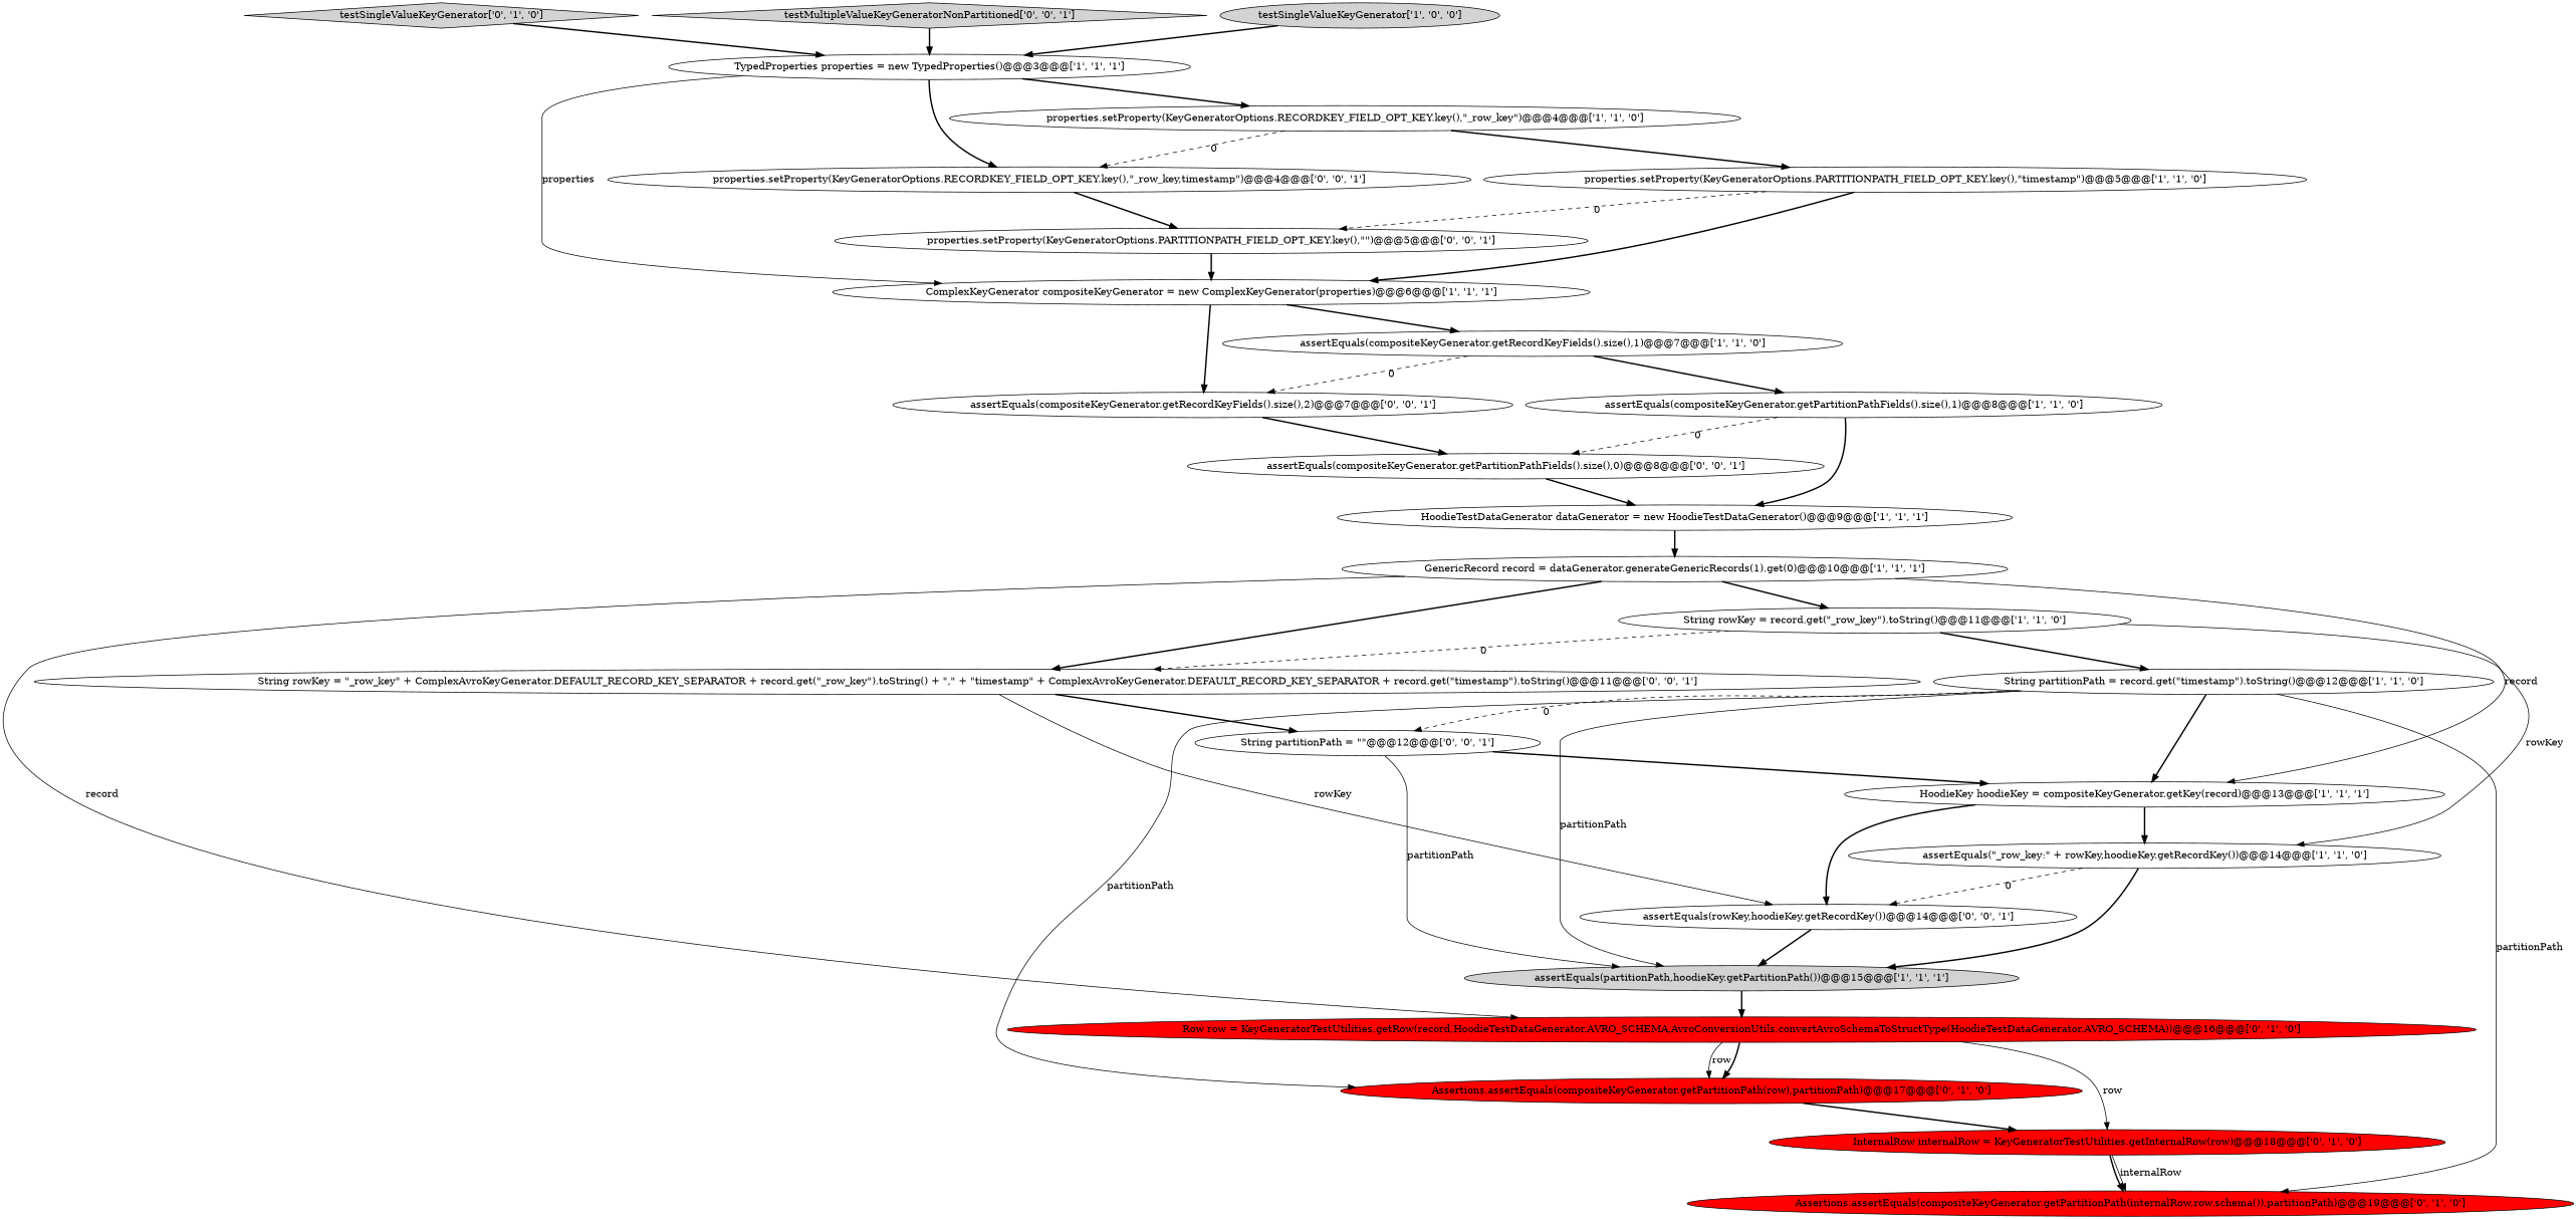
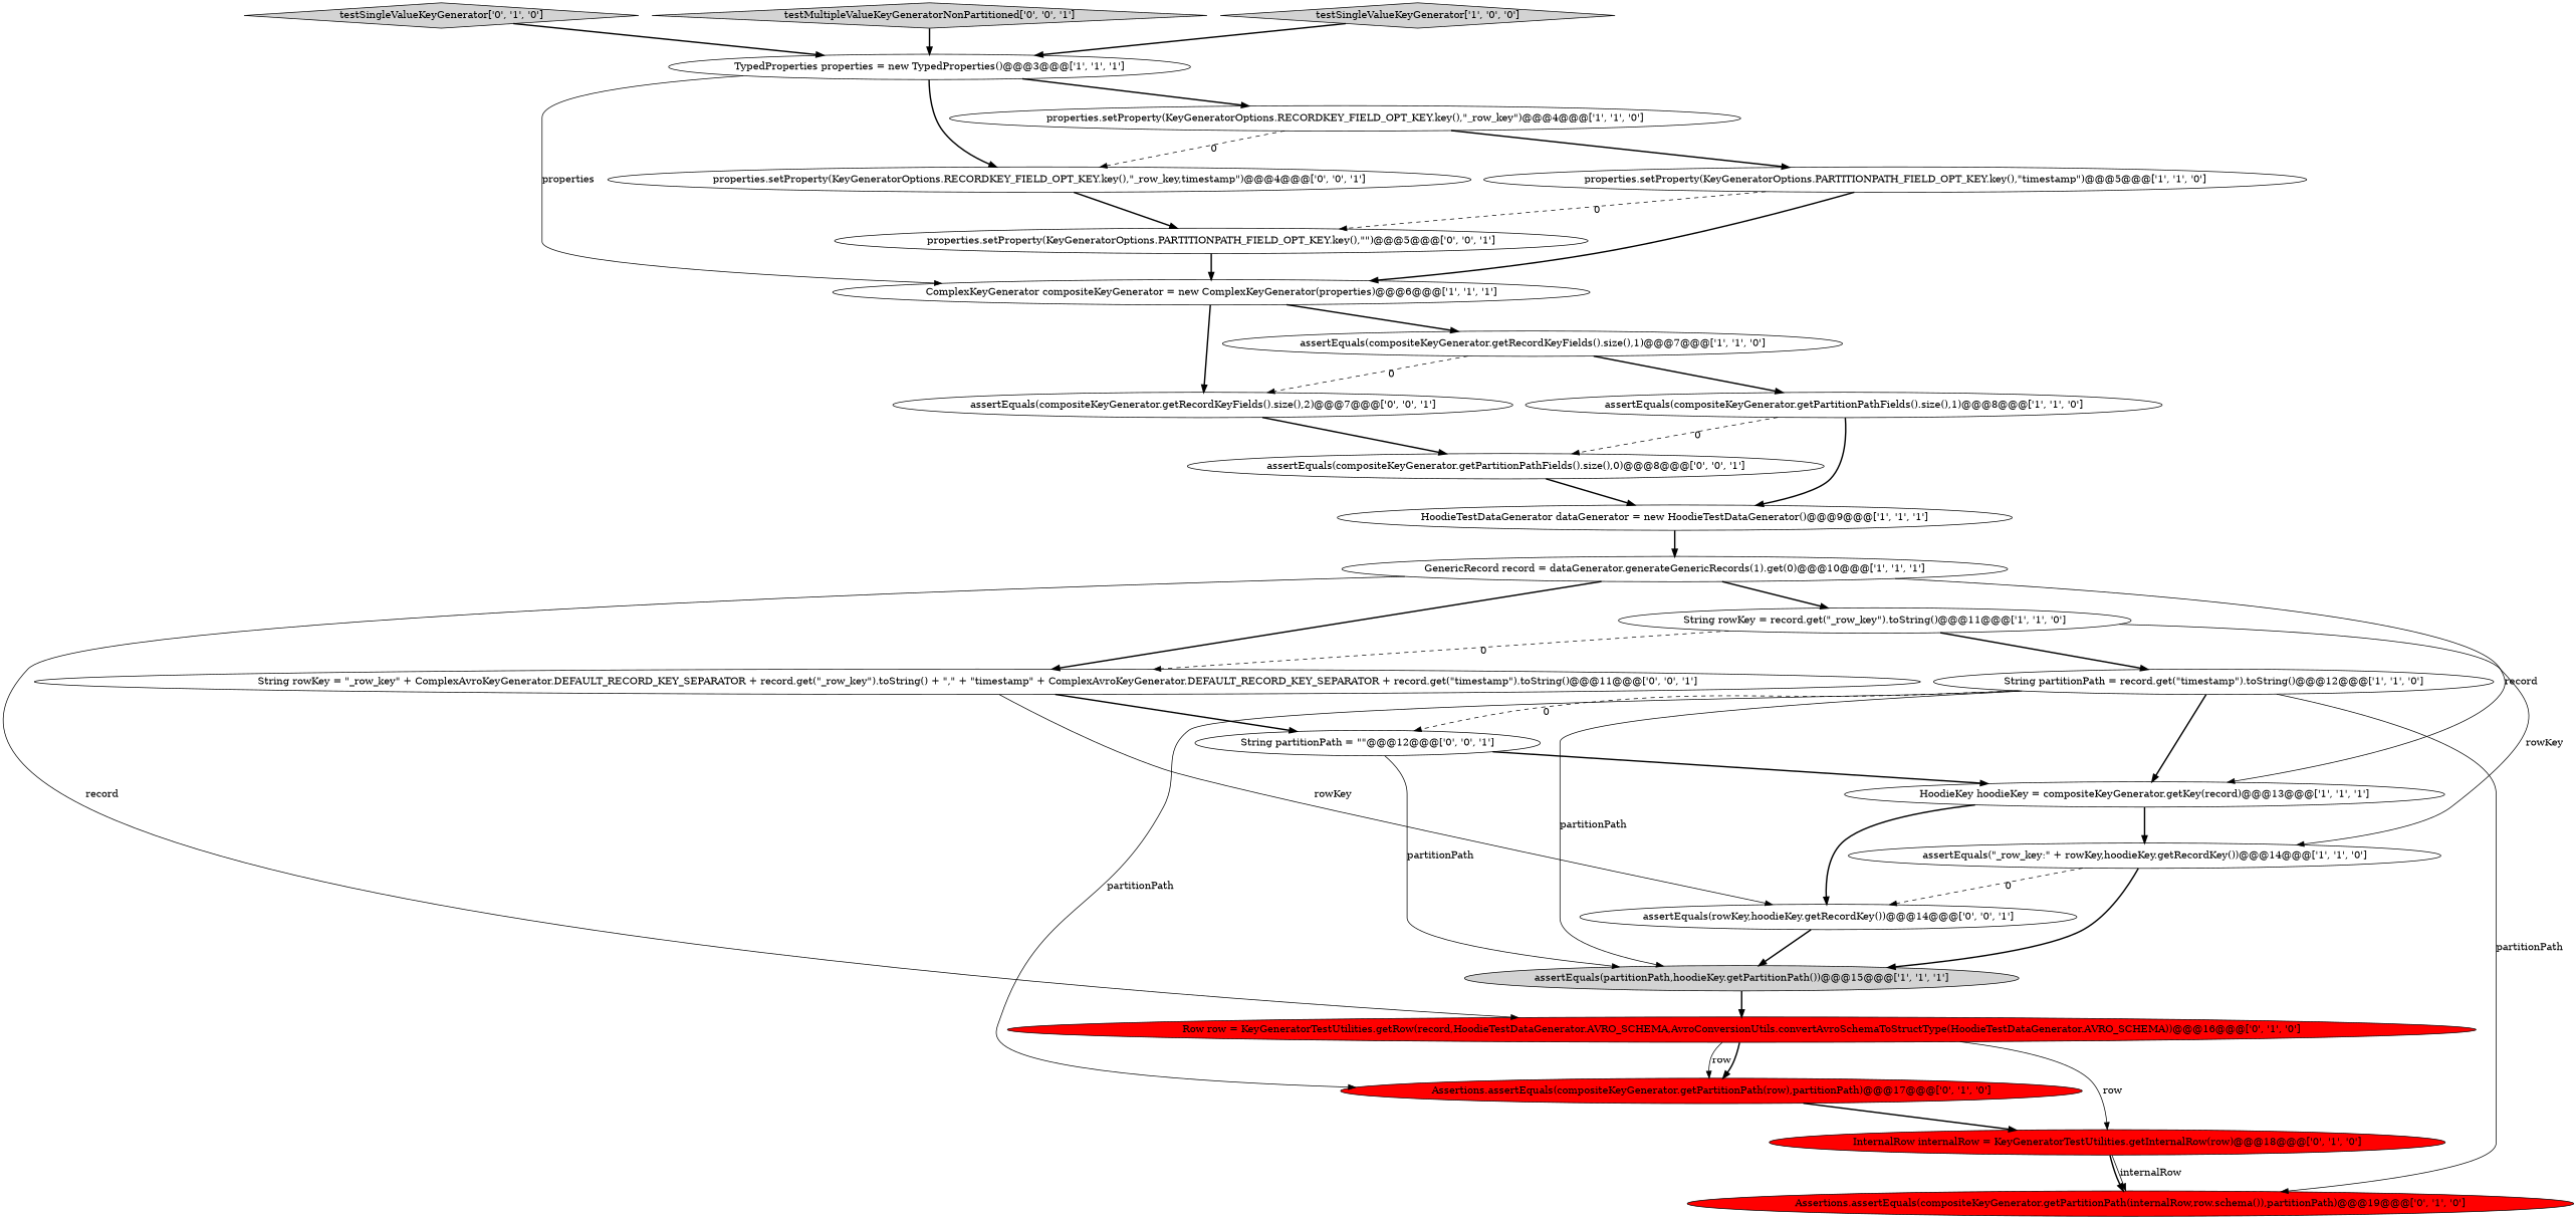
  digraph {
    node [fillcolor=white shape=ellipse style=filled]
    edge [style=bold]
    n1 [fillcolor=red label="Assertions.assertEquals(compositeKeyGenerator.getPartitionPath(row),partitionPath)@@@17@@@['0', '1', '0']"]
    n2 [fillcolor=red label="InternalRow internalRow = KeyGeneratorTestUtilities.getInternalRow(row)@@@18@@@['0', '1', '0']"]
    n3 [label="properties.setProperty(KeyGeneratorOptions.PARTITIONPATH_FIELD_OPT_KEY.key(),\"timestamp\")@@@5@@@['1', '1', '0']"]
    n4 [label="properties.setProperty(KeyGeneratorOptions.PARTITIONPATH_FIELD_OPT_KEY.key(),\"\")@@@5@@@['0', '0', '1']"]
    n5 [label="ComplexKeyGenerator compositeKeyGenerator = new ComplexKeyGenerator(properties)@@@6@@@['1', '1', '1']"]
    n6 [label="HoodieKey hoodieKey = compositeKeyGenerator.getKey(record)@@@13@@@['1', '1', '1']"]
    n7 [label="assertEquals(rowKey,hoodieKey.getRecordKey())@@@14@@@['0', '0', '1']"]
    n8 [label="assertEquals(\"_row_key:\" + rowKey,hoodieKey.getRecordKey())@@@14@@@['1', '1', '0']"]
    n9 [label="String partitionPath = \"\"@@@12@@@['0', '0', '1']"]
    n10 [fillcolor=lightgray label="assertEquals(partitionPath,hoodieKey.getPartitionPath())@@@15@@@['1', '1', '1']"]
    n11 [label="properties.setProperty(KeyGeneratorOptions.RECORDKEY_FIELD_OPT_KEY.key(),\"_row_key,timestamp\")@@@4@@@['0', '0', '1']"]
    n12 [label="String rowKey = \"_row_key\" + ComplexAvroKeyGenerator.DEFAULT_RECORD_KEY_SEPARATOR + record.get(\"_row_key\").toString() + \",\" + \"timestamp\" + ComplexAvroKeyGenerator.DEFAULT_RECORD_KEY_SEPARATOR + record.get(\"timestamp\").toString()@@@11@@@['0', '0', '1']"]
    n13 [fillcolor=red label="Row row = KeyGeneratorTestUtilities.getRow(record,HoodieTestDataGenerator.AVRO_SCHEMA,AvroConversionUtils.convertAvroSchemaToStructType(HoodieTestDataGenerator.AVRO_SCHEMA))@@@16@@@['0', '1', '0']"]
    n14 [fillcolor=lightgray label="testSingleValueKeyGenerator['0', '1', '0']" shape=diamond]
    n15 [label="TypedProperties properties = new TypedProperties()@@@3@@@['1', '1', '1']"]
    n16 [label="HoodieTestDataGenerator dataGenerator = new HoodieTestDataGenerator()@@@9@@@['1', '1', '1']"]
    n17 [label="GenericRecord record = dataGenerator.generateGenericRecords(1).get(0)@@@10@@@['1', '1', '1']"]
    n18 [label="String rowKey = record.get(\"_row_key\").toString()@@@11@@@['1', '1', '0']"]
    n19 [label="String partitionPath = record.get(\"timestamp\").toString()@@@12@@@['1', '1', '0']"]
    n20 [label="properties.setProperty(KeyGeneratorOptions.RECORDKEY_FIELD_OPT_KEY.key(),\"_row_key\")@@@4@@@['1', '1', '0']"]
    n21 [fillcolor=lightgray label="testMultipleValueKeyGeneratorNonPartitioned['0', '0', '1']" shape=diamond]
    n22 [fillcolor=red label="Assertions.assertEquals(compositeKeyGenerator.getPartitionPath(internalRow,row.schema()),partitionPath)@@@19@@@['0', '1', '0']"]
-   n23 [fillcolor=lightgray label="testSingleValueKeyGenerator['1', '0', '0']"]
+   n23 [fillcolor=lightgray label="testSingleValueKeyGenerator['1', '0', '0']" shape=diamond]
    n24 [label="assertEquals(compositeKeyGenerator.getPartitionPathFields().size(),1)@@@8@@@['1', '1', '0']"]
    n25 [label="assertEquals(compositeKeyGenerator.getPartitionPathFields().size(),0)@@@8@@@['0', '0', '1']"]
    n26 [label="assertEquals(compositeKeyGenerator.getRecordKeyFields().size(),2)@@@7@@@['0', '0', '1']"]
    n27 [label="assertEquals(compositeKeyGenerator.getRecordKeyFields().size(),1)@@@7@@@['1', '1', '0']"]
    n1 -> n2
    n2 -> n22
    n2 -> n22 [label=internalRow style=solid]
    n3 -> n4 [label=0 style=dashed]
    n3 -> n5
    n4 -> n5
    n5 -> n26
    n5 -> n27
    n6 -> n7
    n6 -> n8
    n7 -> n10
    n8 -> n7 [label=0 style=dashed]
    n8 -> n10
    n9 -> n6
    n9 -> n10 [label=partitionPath style=solid]
    n10 -> n13
    n11 -> n4
    n12 -> n7 [label=rowKey style=solid]
    n12 -> n9
    n13 -> n1 [label=row style=solid]
    n13 -> n1
    n13 -> n2 [label=row style=solid]
    n14 -> n15
    n15 -> n5 [label=properties style=solid]
    n15 -> n11
    n15 -> n20
    n16 -> n17
    n17 -> n6 [label=record style=solid]
    n17 -> n12
    n17 -> n13 [label=record style=solid]
    n17 -> n18
    n18 -> n8 [label=rowKey style=solid]
    n18 -> n12 [label=0 style=dashed]
    n18 -> n19
    n19 -> n1 [label=partitionPath style=solid]
    n19 -> n6
    n19 -> n9 [label=0 style=dashed]
    n19 -> n10 [label=partitionPath style=solid]
    n19 -> n22 [label=partitionPath style=solid]
    n20 -> n3
    n20 -> n11 [label=0 style=dashed]
    n21 -> n15
    n23 -> n15
    n24 -> n16
    n24 -> n25 [label=0 style=dashed]
    n25 -> n16
    n26 -> n25
    n27 -> n24
    n27 -> n26 [label=0 style=dashed]
  }
